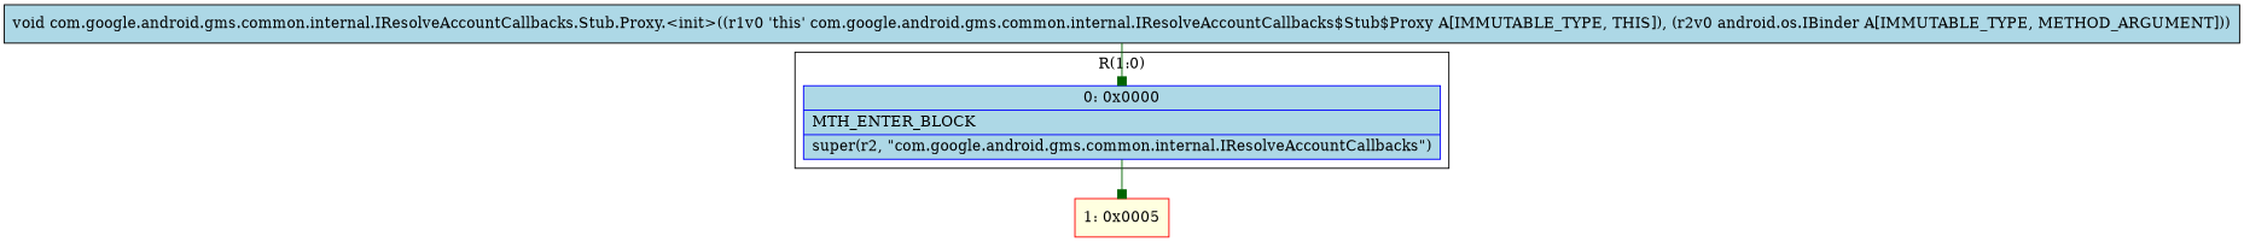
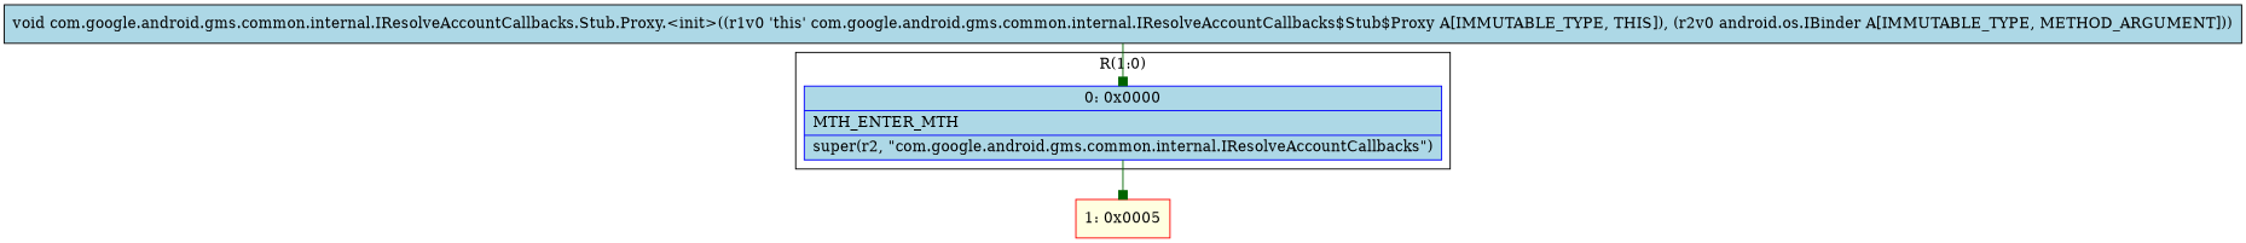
  digraph {
    node [shape=record style=filled fillcolor=lightblue]
    edge [color=darkgreen arrowhead=box]
-   n1 [color=blue label="{0\:\ 0x0000|MTH_ENTER_BLOCK\l|super(r2, \"com.google.android.gms.common.internal.IResolveAccountCallbacks\")\l}"]
+   n1 [color=blue label="{0\:\ 0x0000|MTH_ENTER_MTH\l|super(r2, \"com.google.android.gms.common.internal.IResolveAccountCallbacks\")\l}"]
    n2 [color=red label="{1\:\ 0x0005}" fillcolor=lightyellow]
    n3 [label="{void com.google.android.gms.common.internal.IResolveAccountCallbacks.Stub.Proxy.\<init\>((r1v0 'this' com.google.android.gms.common.internal.IResolveAccountCallbacks$Stub$Proxy A[IMMUTABLE_TYPE, THIS]), (r2v0 android.os.IBinder A[IMMUTABLE_TYPE, METHOD_ARGUMENT])) }"]
    subgraph cluster_1 {
      label="R(1:0)"
      n1
    }
    n1 -> n2
    n3 -> n1
  }
